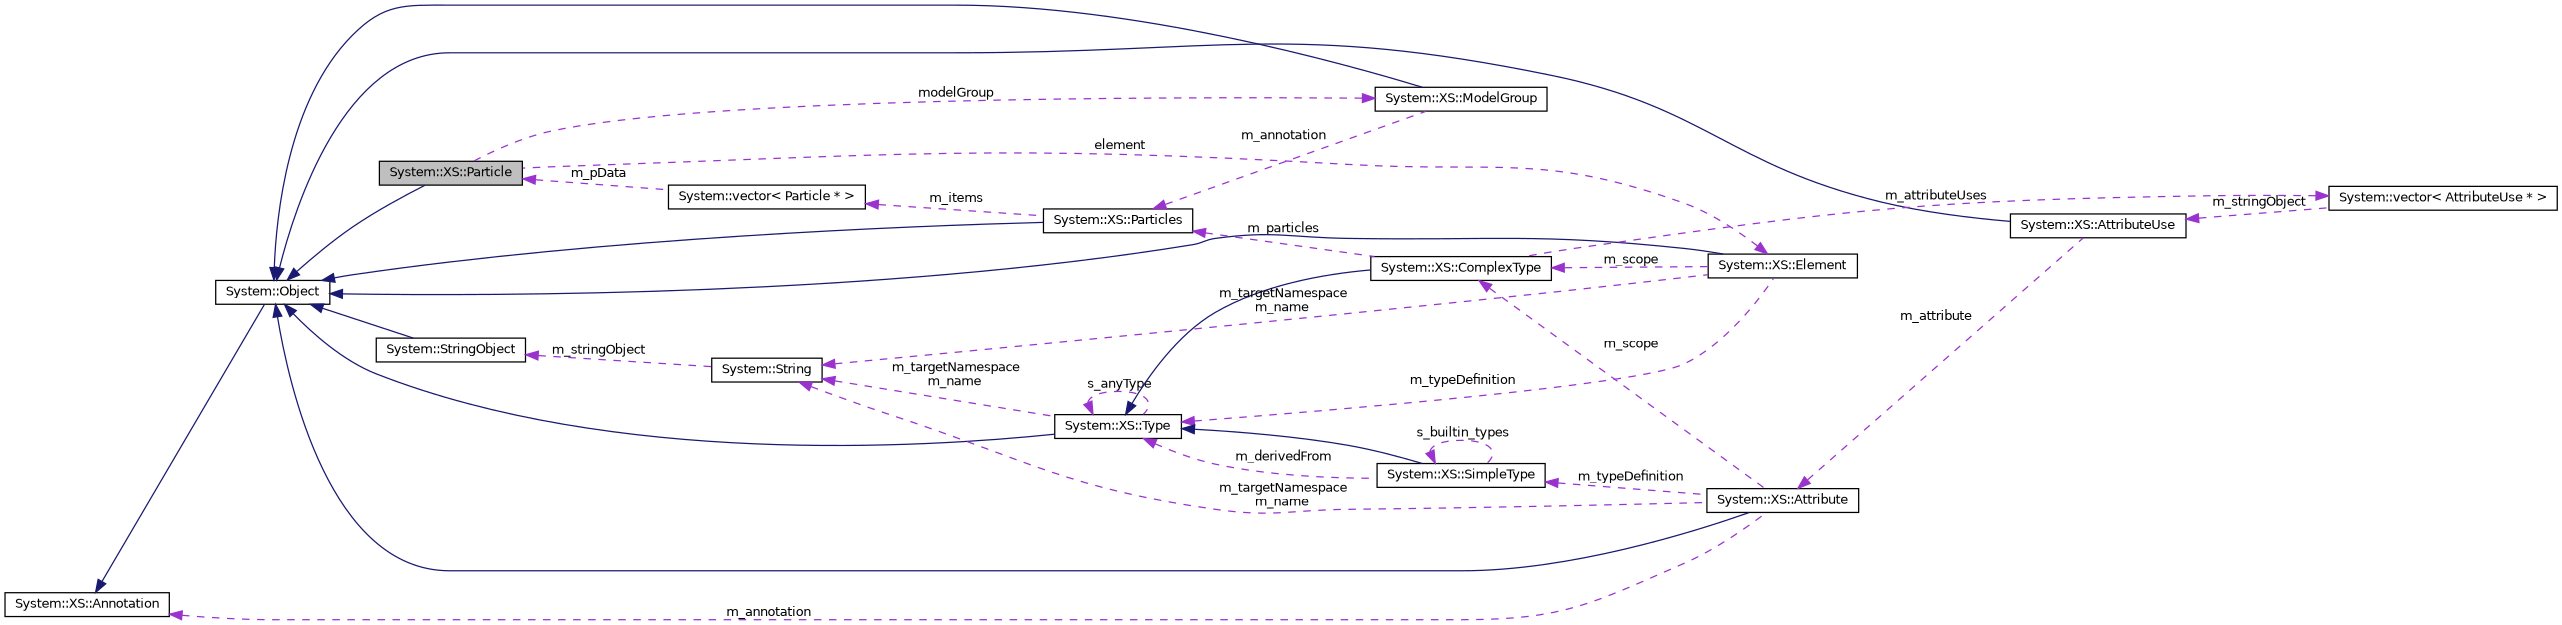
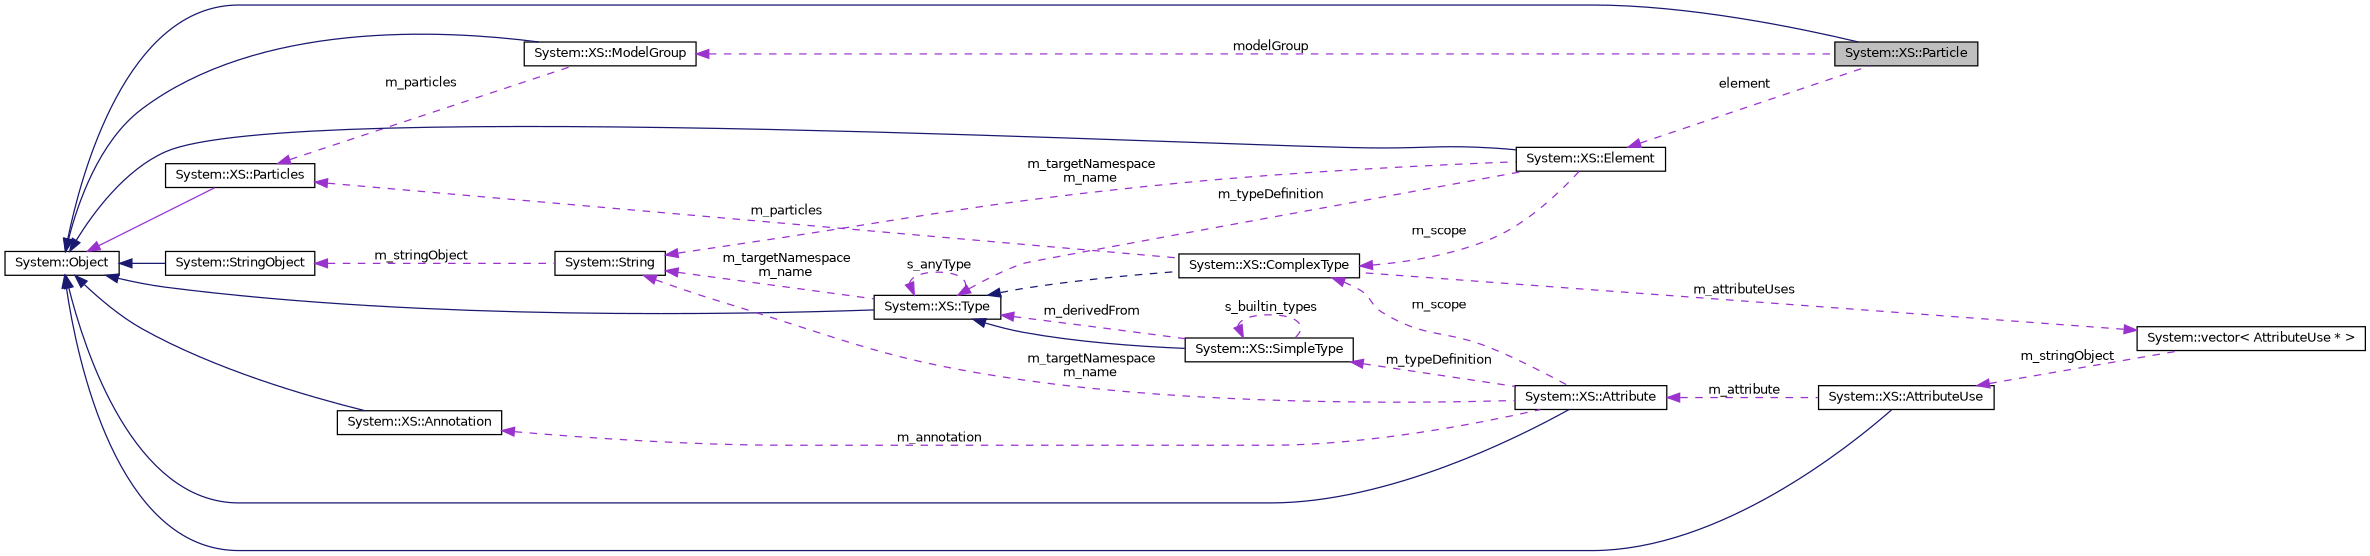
  digraph {
    fontname="DejaVu Sans"
    rankdir=LR
    node [color=black fillcolor=white fontname="DejaVu Sans" fontsize=10 shape=record style=filled]
    edge [color=darkorchid3 dir=back fontname="DejaVu Sans" fontsize=10 labelfontname=Helvetica labelfontsize=10 style=dashed]
    n1 [fillcolor=grey75 fontcolor=black height=0.2 label="System::XS::Particle" width=0.4]
-   n2 [height=0.2 label="System::vector\< Particle * \>" width=0.4]
    n3 [height=0.2 label="System::XS::Particles" width=0.4]
    n4 [height=0.2 label="System::Object" width=0.4]
    n5 [height=0.2 label="System::XS::Element" width=0.4]
    n6 [height=0.2 label="System::XS::Type" width=0.4]
    n7 [height=0.2 label="System::StringObject" width=0.4]
    n8 [height=0.2 label="System::XS::AttributeUse" width=0.4]
    n9 [height=0.2 label="System::XS::Attribute" width=0.4]
    n10 [height=0.2 label="System::XS::Annotation" width=0.4]
    n11 [height=0.2 label="System::XS::ModelGroup" width=0.4]
    n12 [height=0.2 label="System::XS::ComplexType" width=0.4]
    n13 [height=0.2 label="System::XS::SimpleType" width=0.4]
    n14 [height=0.2 label="System::String" width=0.4]
    n15 [height=0.2 label="System::vector\< AttributeUse * \>" width=0.4]
-   n1 -> n2 [label=" m_pData"]
-   n2 -> n3 [label=" m_items"]
-   n3 -> n11 [label=" m_annotation"]
+   n3 -> n11 [label=" m_particles"]
    n3 -> n12 [label=" m_particles"]
    n4 -> n1 [color=midnightblue style=solid]
-   n4 -> n3 [color=midnightblue style=solid]
+   n4 -> n3 [style=solid]
    n4 -> n5 [color=midnightblue style=solid]
    n4 -> n6 [color=midnightblue style=solid]
    n4 -> n7 [color=midnightblue style=solid]
    n4 -> n8 [color=midnightblue style=solid]
    n4 -> n9 [color=midnightblue style=solid]
-   n10 -> n4 [color=midnightblue style=solid]
+   n4 -> n10 [color=midnightblue style=solid]
    n4 -> n11 [color=midnightblue style=solid]
    n5 -> n1 [label=" element"]
    n6 -> n5 [label=" m_typeDefinition"]
    n6 -> n6 [label=" s_anyType"]
-   n6 -> n12 [color=midnightblue style=solid]
+   n6 -> n12 [color=midnightblue]
    n6 -> n13 [color=midnightblue style=solid]
    n6 -> n13 [label=" m_derivedFrom"]
    n7 -> n14 [label=" m_stringObject"]
    n8 -> n15 [label=" m_stringObject"]
    n9 -> n8 [label=" m_attribute"]
    n10 -> n9 [label=" m_annotation"]
    n11 -> n1 [label=" modelGroup"]
    n12 -> n5 [label=" m_scope"]
    n12 -> n9 [label=" m_scope"]
    n13 -> n9 [label=" m_typeDefinition"]
    n13 -> n13 [label=" s_builtin_types"]
    n14 -> n5 [label=" m_targetNamespace\nm_name"]
    n14 -> n6 [label=" m_targetNamespace\nm_name"]
    n14 -> n9 [label=" m_targetNamespace\nm_name"]
    n15 -> n12 [label=" m_attributeUses"]
  }
